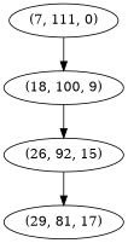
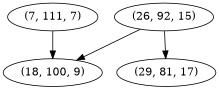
  digraph {
-   "(7, 111, 0)"
+   "(7, 111, 0)" [label="(7, 111, 7)"]
    "(18, 100, 9)"
    "(26, 92, 15)"
    n4 [label="(29, 81, 17)"]
    "(7, 111, 0)" -> "(18, 100, 9)"
-   "(18, 100, 9)" -> "(26, 92, 15)"
+   "(26, 92, 15)" -> "(18, 100, 9)"
    "(26, 92, 15)" -> n4
  }
